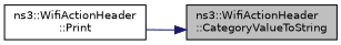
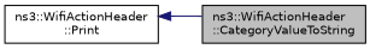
  digraph {
    rankdir=RL
    node [color=black fontname=Helvetica fontsize=10 shape=record style=filled]
    n1 [fillcolor=grey75 fontcolor=black height=0.2 label="ns3::WifiActionHeader\l::CategoryValueToString" width=0.4]
    n2 [fillcolor=white height=0.2 label="ns3::WifiActionHeader\l::Print" width=0.4]
-   n1 -> n2 [color=midnightblue dir=back fontname=Helvetica fontsize=10 labelfontname=Helvetica labelfontsize=10 style=solid]
+   n2 -> n1 [color=midnightblue dir=back fontname=Helvetica fontsize=10 labelfontname=Helvetica labelfontsize=10 style=solid]
  }
